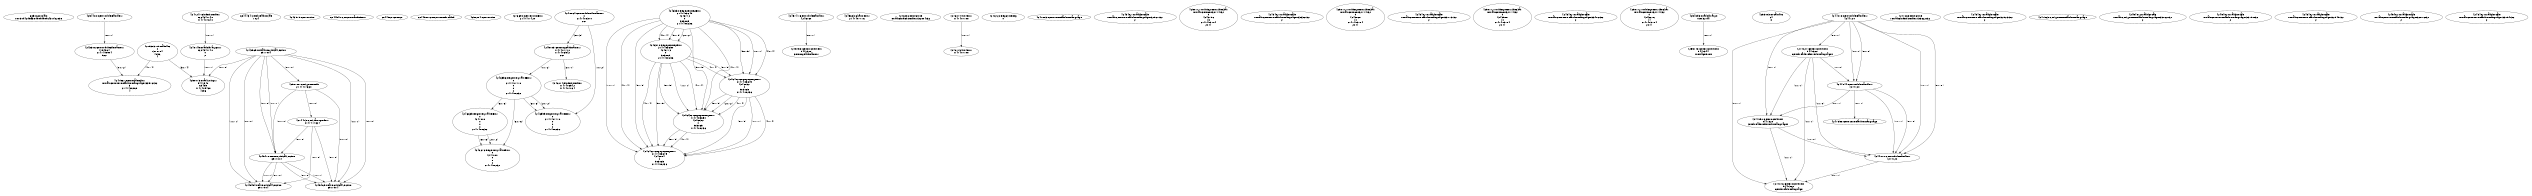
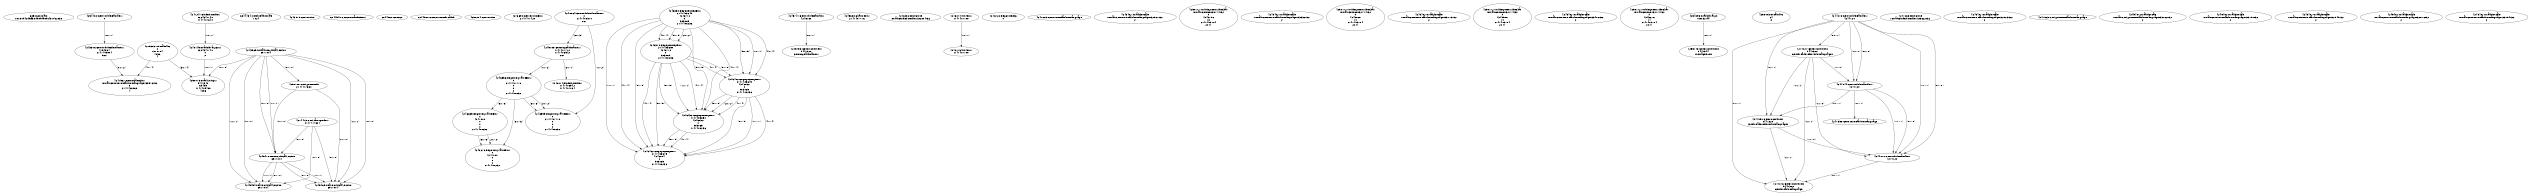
  digraph {
    n1 [label="6850628.main\n00050d42d5ff38d9eddbedc431dc283e"]
    n2 [label="4254480.GetModuleHandleW\n0"]
    n3 [label="4243306.GetModuleFileNameW\n4194304\n2147408904\n522"]
    n4 [label="4247567.GetLocaleInfoW\nretval_GetUserDefaultUILanguage_33516_32\n3\n2147408268\n4"]
    n5 [label="6844434.SetThreadLocale\n1024"]
    n6 [label="4243965.InitializeCriticalSection\n6917004"]
    n7 [label="4250188.GetSystemInfo\n2147417660"]
    n8 [label="4245418.EnterCriticalSection\n6917004"]
    n9 [label="4245469.LeaveCriticalSection\n6917004"]
    n10 [label="4245454.LeaveCriticalSection\n6917004"]
    n11 [label="4250073.LoadStringW\n9441340\n65485\n2147409468\n4096"]
    n12 [label="4214413.GetStartupInfoW\n2147417624"]
    n13 [label="4243979.GetVersion\n"]
    n14 [label="6844540.GetCommandLineW\n"]
    n15 [label="6844560.GetACP\n"]
    n16 [label="6844580.GetCurrentThreadId\n"]
    n17 [label="4250204.GetVersion\n"]
    n18 [label="4276690.GetVersionExW\n2147417420"]
    n19 [label="4248064.GetModuleFileNameW\n0\n2147408370\n261"]
    n20 [label="4245785.GetLongPathNameW\n2147407710\n2147406542\n261"]
    n21 [label="4246599.RegQueryValueExW\n0\n2147407710\n0\n0\n0\n2147408232"]
    n22 [label="4246014.FindFirstFileW\n2147406542\n2147407064"]
    n23 [label="4246556.RegQueryValueExW\n0\n2147407710\n0\n0\n0\n2147408232"]
    n24 [label="4215383.VirtualAlloc\n0\n1310704\n4096\n4"]
    n25 [label="4246338.RegOpenKeyExW\n2147483649\n4246772\n0\n983065\n2147408236"]
    n26 [label="4246372.RegOpenKeyExW\n2147483650\n4246772\n0\n983065\n2147408236"]
    n27 [label="4246402.RegOpenKeyExW\n2147483649\n4246832\n0\n983065\n2147408236"]
    n28 [label="4246432.RegOpenKeyExW\n2147483650\n4246832\n0\n983065\n2147408236"]
    n29 [label="4246462.RegOpenKeyExW\n2147483649\n4246884\n0\n983065\n2147408236"]
    n30 [label="4245741.GetModuleHandleW\n4246160"]
    n31 [label="4245758.GetProcAddress\n9441320\nGetLongPathNameW"]
    n32 [label="4246635.RegQueryValueExW\n0\n4247000\n0\n0\n0\n2147408232"]
    n33 [label="4246676.RegQueryValueExW\n0\n4247000\n0\n0\n0\n2147408232"]
    n34 [label="4245683.CharNextW\n2147407716"]
    n35 [label="4246032.FindClose\nretval_FindFirstFileW_32804_32"]
    n36 [label="4246044.lstrlenW\n2147407108"]
    n37 [label="4246113.lstrlenW\n2147407108"]
    n38 [label="4246722.RegCloseKey\n0"]
    n39 [label="4247883.GetUserDefaultUILanguage\n"]
    n40 [label="4245487.IsValidLocale\nretval_GetUserDefaultUILanguage_32967_32\n2"]
    n41 [label="4250171.MultiByteToWideChar\nretval_GetACP_32774_32\n0\n4243796\n13\n2147403704\n2047"]
    n42 [label="4245487.IsValidLocale\nretval_GetUserDefaultUILanguage_33332_32\n2"]
    n43 [label="4250171.MultiByteToWideChar\nretval_GetACP_32774_32\n0\n4243868\n10\n2147403704\n2047"]
    n44 [label="4245487.IsValidLocale\nretval_GetUserDefaultUILanguage_33173_32\n2"]
    n45 [label="4250171.MultiByteToWideChar\nretval_GetACP_32774_32\n0\n4243508\n10\n2147403704\n2047"]
    n46 [label="4245487.IsValidLocale\nretval_GetUserDefaultUILanguage_33402_32\n2"]
    n47 [label="4250171.MultiByteToWideChar\nretval_GetACP_32774_32\n0\n4243616\n14\n2147403704\n2047"]
    n48 [label="4254893.LoadLibraryA\nuser32.dll"]
    n49 [label="4255148.GetProcAddress\n9441344\nMessageBoxA"]
    n50 [label="4255003.LocalAlloc\n64\n8"]
    n51 [label="4244018.GetModuleHandleW\n4244120"]
    n52 [label="4244024.GetProcAddress\n9441320\nGetThreadPreferredUILanguages"]
    n53 [label="4244044.GetModuleHandleW\n4244120"]
    n54 [label="4244050.GetProcAddress\n9441320\nSetThreadPreferredUILanguages"]
    n55 [label="4244070.GetModuleHandleW\n4244120"]
    n56 [label="4244076.GetProcAddress\n9441320\nGetThreadUILanguage"]
    n57 [label="4247558.GetUserDefaultUILanguage\n"]
    n58 [label="4247247.FindFirstFileW\n3224341740\n2147407640"]
    n59 [label="4248145.LoadLibraryExW\n3224341740\n0\n2"]
    n60 [label="4247263.FindClose\nretval_FindFirstFileW_33622_32"]
    n61 [label="4245487.IsValidLocale\nretval_GetUserDefaultUILanguage_32923_32\n2"]
    n62 [label="4247923.GetSystemDefaultUILanguage\n"]
    n63 [label="4245487.IsValidLocale\nretval_GetSystemDefaultUILanguage_33062_32\n2"]
    n64 [label="4245487.IsValidLocale\nretval_GetUserDefaultUILanguage_33190_32\n2"]
    n65 [label="4245487.IsValidLocale\nretval_GetUserDefaultUILanguage_32945_32\n2"]
    n66 [label="4245487.IsValidLocale\nretval_GetUserDefaultUILanguage_32876_32\n2"]
    n67 [label="4245487.IsValidLocale\nretval_GetUserDefaultUILanguage_33194_32\n2"]
    n2 -> n3 [label="(0-->1)"]
    n3 -> n4 [label="(0-->2)"]
    n6 -> n7 [label="(0-->0)"]
    n6 -> n8 [label="(1-->1)"]
    n6 -> n8 [label="(0-->0)"]
    n6 -> n9 [label="(1-->1)"]
    n6 -> n9 [label="(0-->0)"]
    n6 -> n10 [label="(1-->1)"]
    n6 -> n10 [label="(0-->0)"]
    n6 -> n11 [label="(0-->0)"]
    n7 -> n8 [label="(0-->0)"]
    n7 -> n9 [label="(0-->0)"]
-   n7 -> n12 [label="(0-->0)"]
    n8 -> n9 [label="(1-->1)"]
    n8 -> n9 [label="(0-->0)"]
    n8 -> n10 [label="(1-->1)"]
    n8 -> n10 [label="(0-->0)"]
    n12 -> n8 [label="(0-->0)"]
    n12 -> n9 [label="(0-->0)"]
    n12 -> n10 [label="(0-->0)"]
    n19 -> n20 [label="(3-->3)"]
    n19 -> n21 [label="(1-->2)"]
    n20 -> n22 [label="(2-->1)"]
    n20 -> n23 [label="(1-->2)"]
    n23 -> n21 [label="(2-->2)"]
    n23 -> n21 [label="(6-->6)"]
    n23 -> n32 [label="(6-->6)"]
    n23 -> n33 [label="(6-->6)"]
    n24 -> n4 [label="(4-->4)"]
    n24 -> n11 [label="(3-->4)"]
    n25 -> n26 [label="(2-->2)"]
    n25 -> n26 [label="(4-->4)"]
    n25 -> n26 [label="(5-->5)"]
    n25 -> n27 [label="(1-->1)"]
    n25 -> n27 [label="(4-->4)"]
    n25 -> n27 [label="(5-->5)"]
    n25 -> n28 [label="(4-->4)"]
    n25 -> n28 [label="(5-->5)"]
    n25 -> n29 [label="(1-->1)"]
    n25 -> n29 [label="(4-->4)"]
    n25 -> n29 [label="(5-->5)"]
    n26 -> n27 [label="(4-->4)"]
    n26 -> n27 [label="(5-->5)"]
    n26 -> n28 [label="(1-->1)"]
    n26 -> n28 [label="(4-->4)"]
    n26 -> n28 [label="(5-->5)"]
    n26 -> n29 [label="(4-->4)"]
    n26 -> n29 [label="(5-->5)"]
    n27 -> n28 [label="(2-->2)"]
    n27 -> n28 [label="(4-->4)"]
    n27 -> n28 [label="(5-->5)"]
    n27 -> n29 [label="(1-->1)"]
    n27 -> n29 [label="(4-->4)"]
    n27 -> n29 [label="(5-->5)"]
    n28 -> n29 [label="(4-->4)"]
    n28 -> n29 [label="(5-->5)"]
    n30 -> n31 [label="(0-->1)"]
    n32 -> n33 [label="(2-->2)"]
    n32 -> n33 [label="(6-->6)"]
    n36 -> n37 [label="(1-->1)"]
    n48 -> n49 [label="(0-->1)"]
    n51 -> n52 [label="(0-->1)"]
    n51 -> n53 [label="(1-->1)"]
    n51 -> n53 [label="(0-->0)"]
    n51 -> n54 [label="(0-->1)"]
    n51 -> n55 [label="(1-->1)"]
    n51 -> n55 [label="(0-->0)"]
    n51 -> n56 [label="(0-->1)"]
    n52 -> n53 [label="(1-->0)"]
    n52 -> n54 [label="(1-->1)"]
    n52 -> n55 [label="(1-->0)"]
    n52 -> n56 [label="(1-->1)"]
    n53 -> n54 [label="(0-->1)"]
    n53 -> n55 [label="(1-->1)"]
    n53 -> n55 [label="(0-->0)"]
    n53 -> n57 [label="(0-->1)"]
    n54 -> n55 [label="(1-->0)"]
    n54 -> n56 [label="(1-->1)"]
    n55 -> n56 [label="(0-->1)"]
    n58 -> n59 [label="(1-->1)"]
    n59 -> n11 [label="(0-->1)"]
  }
